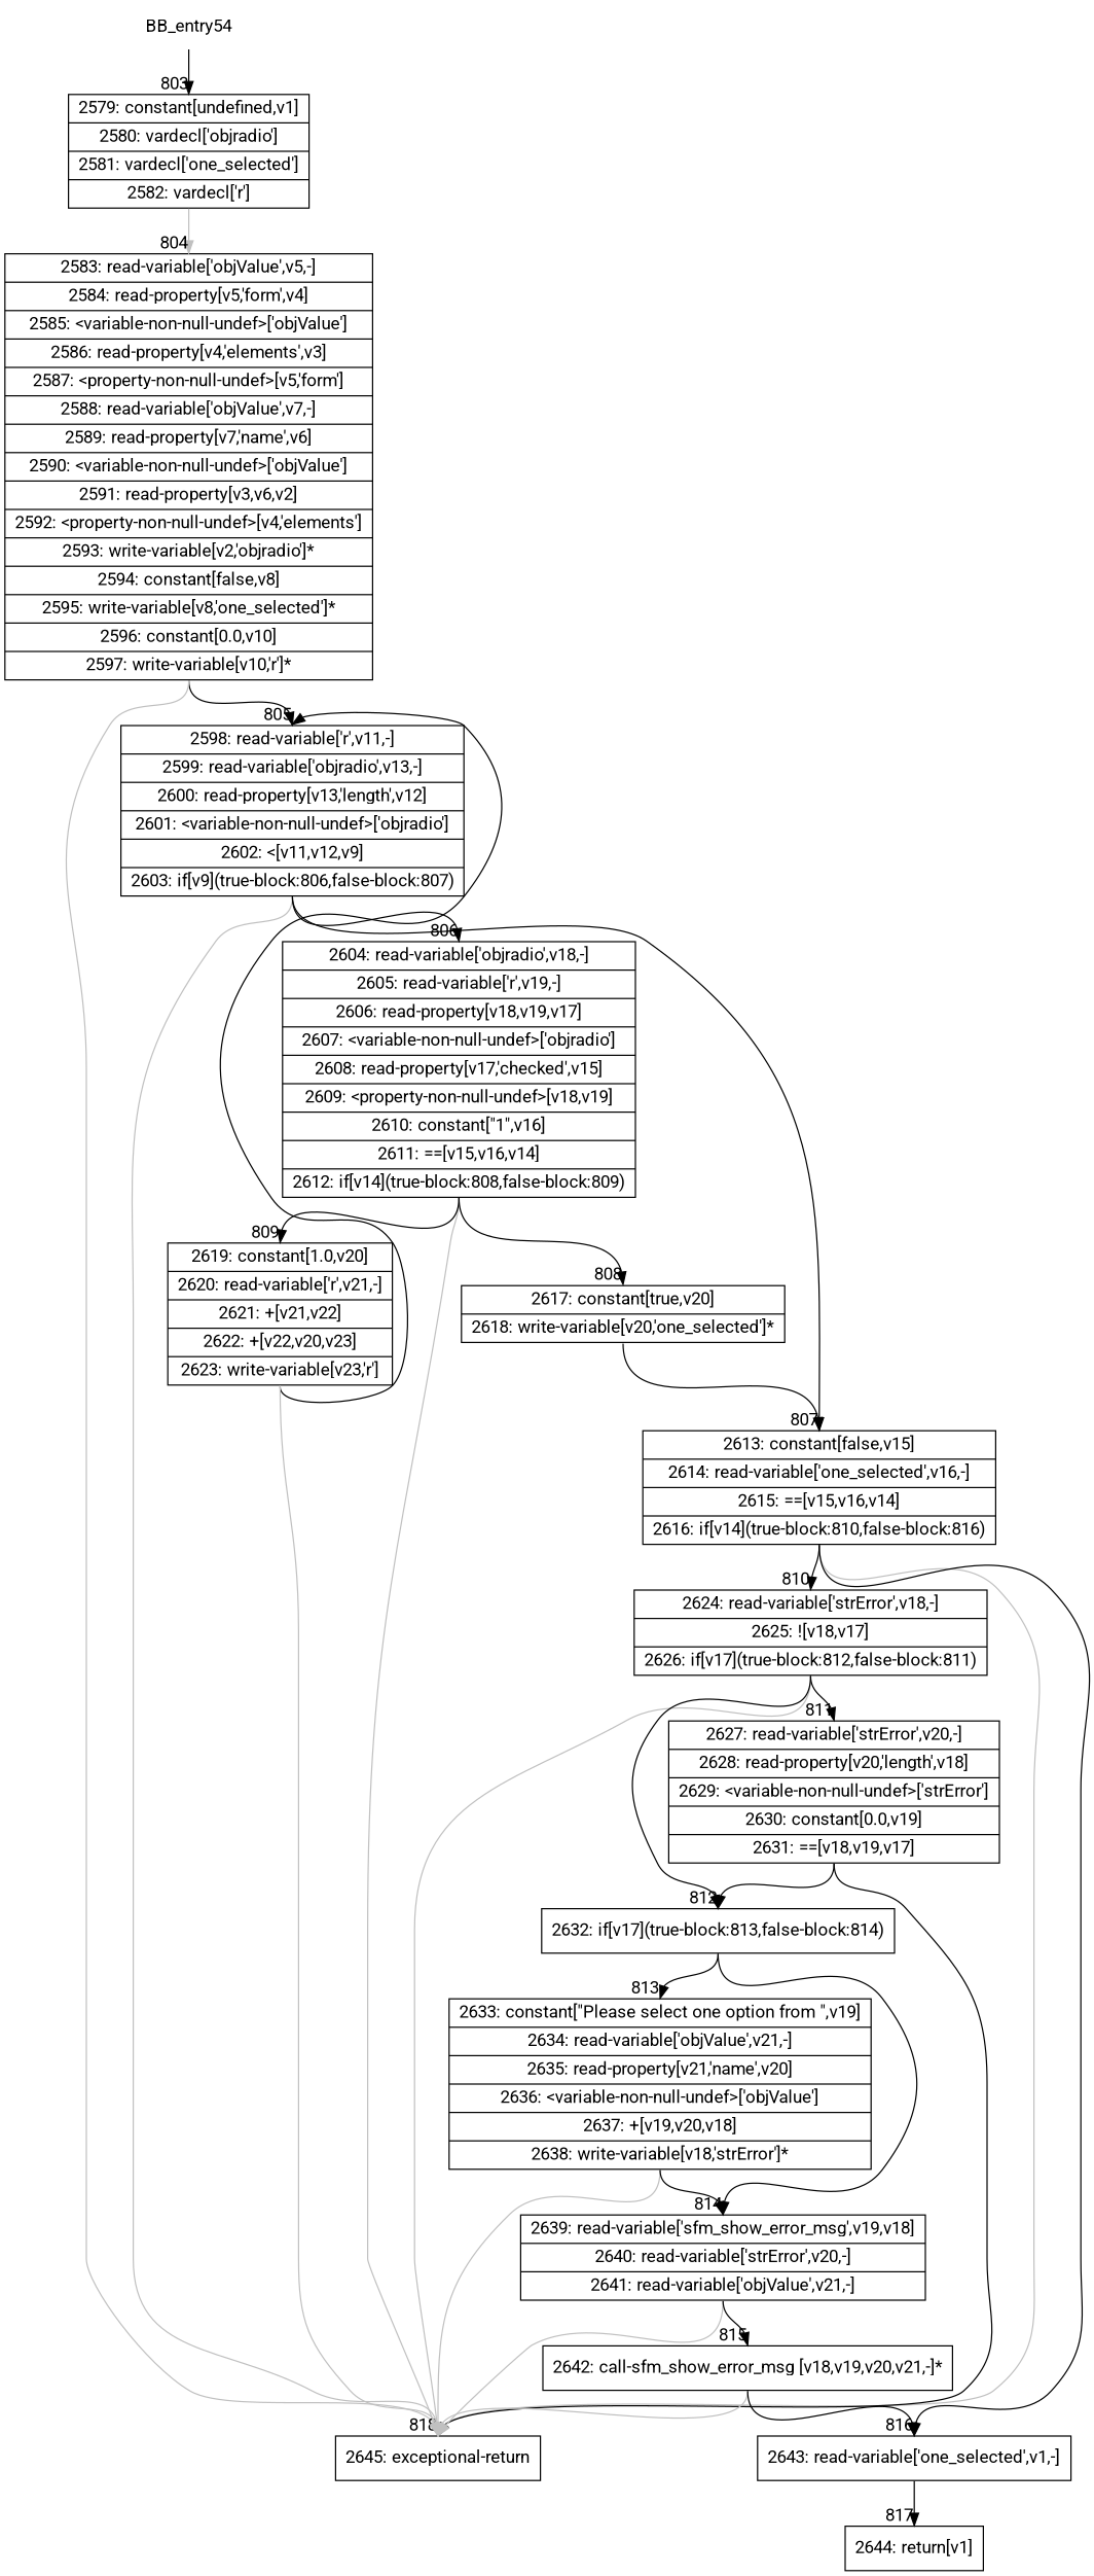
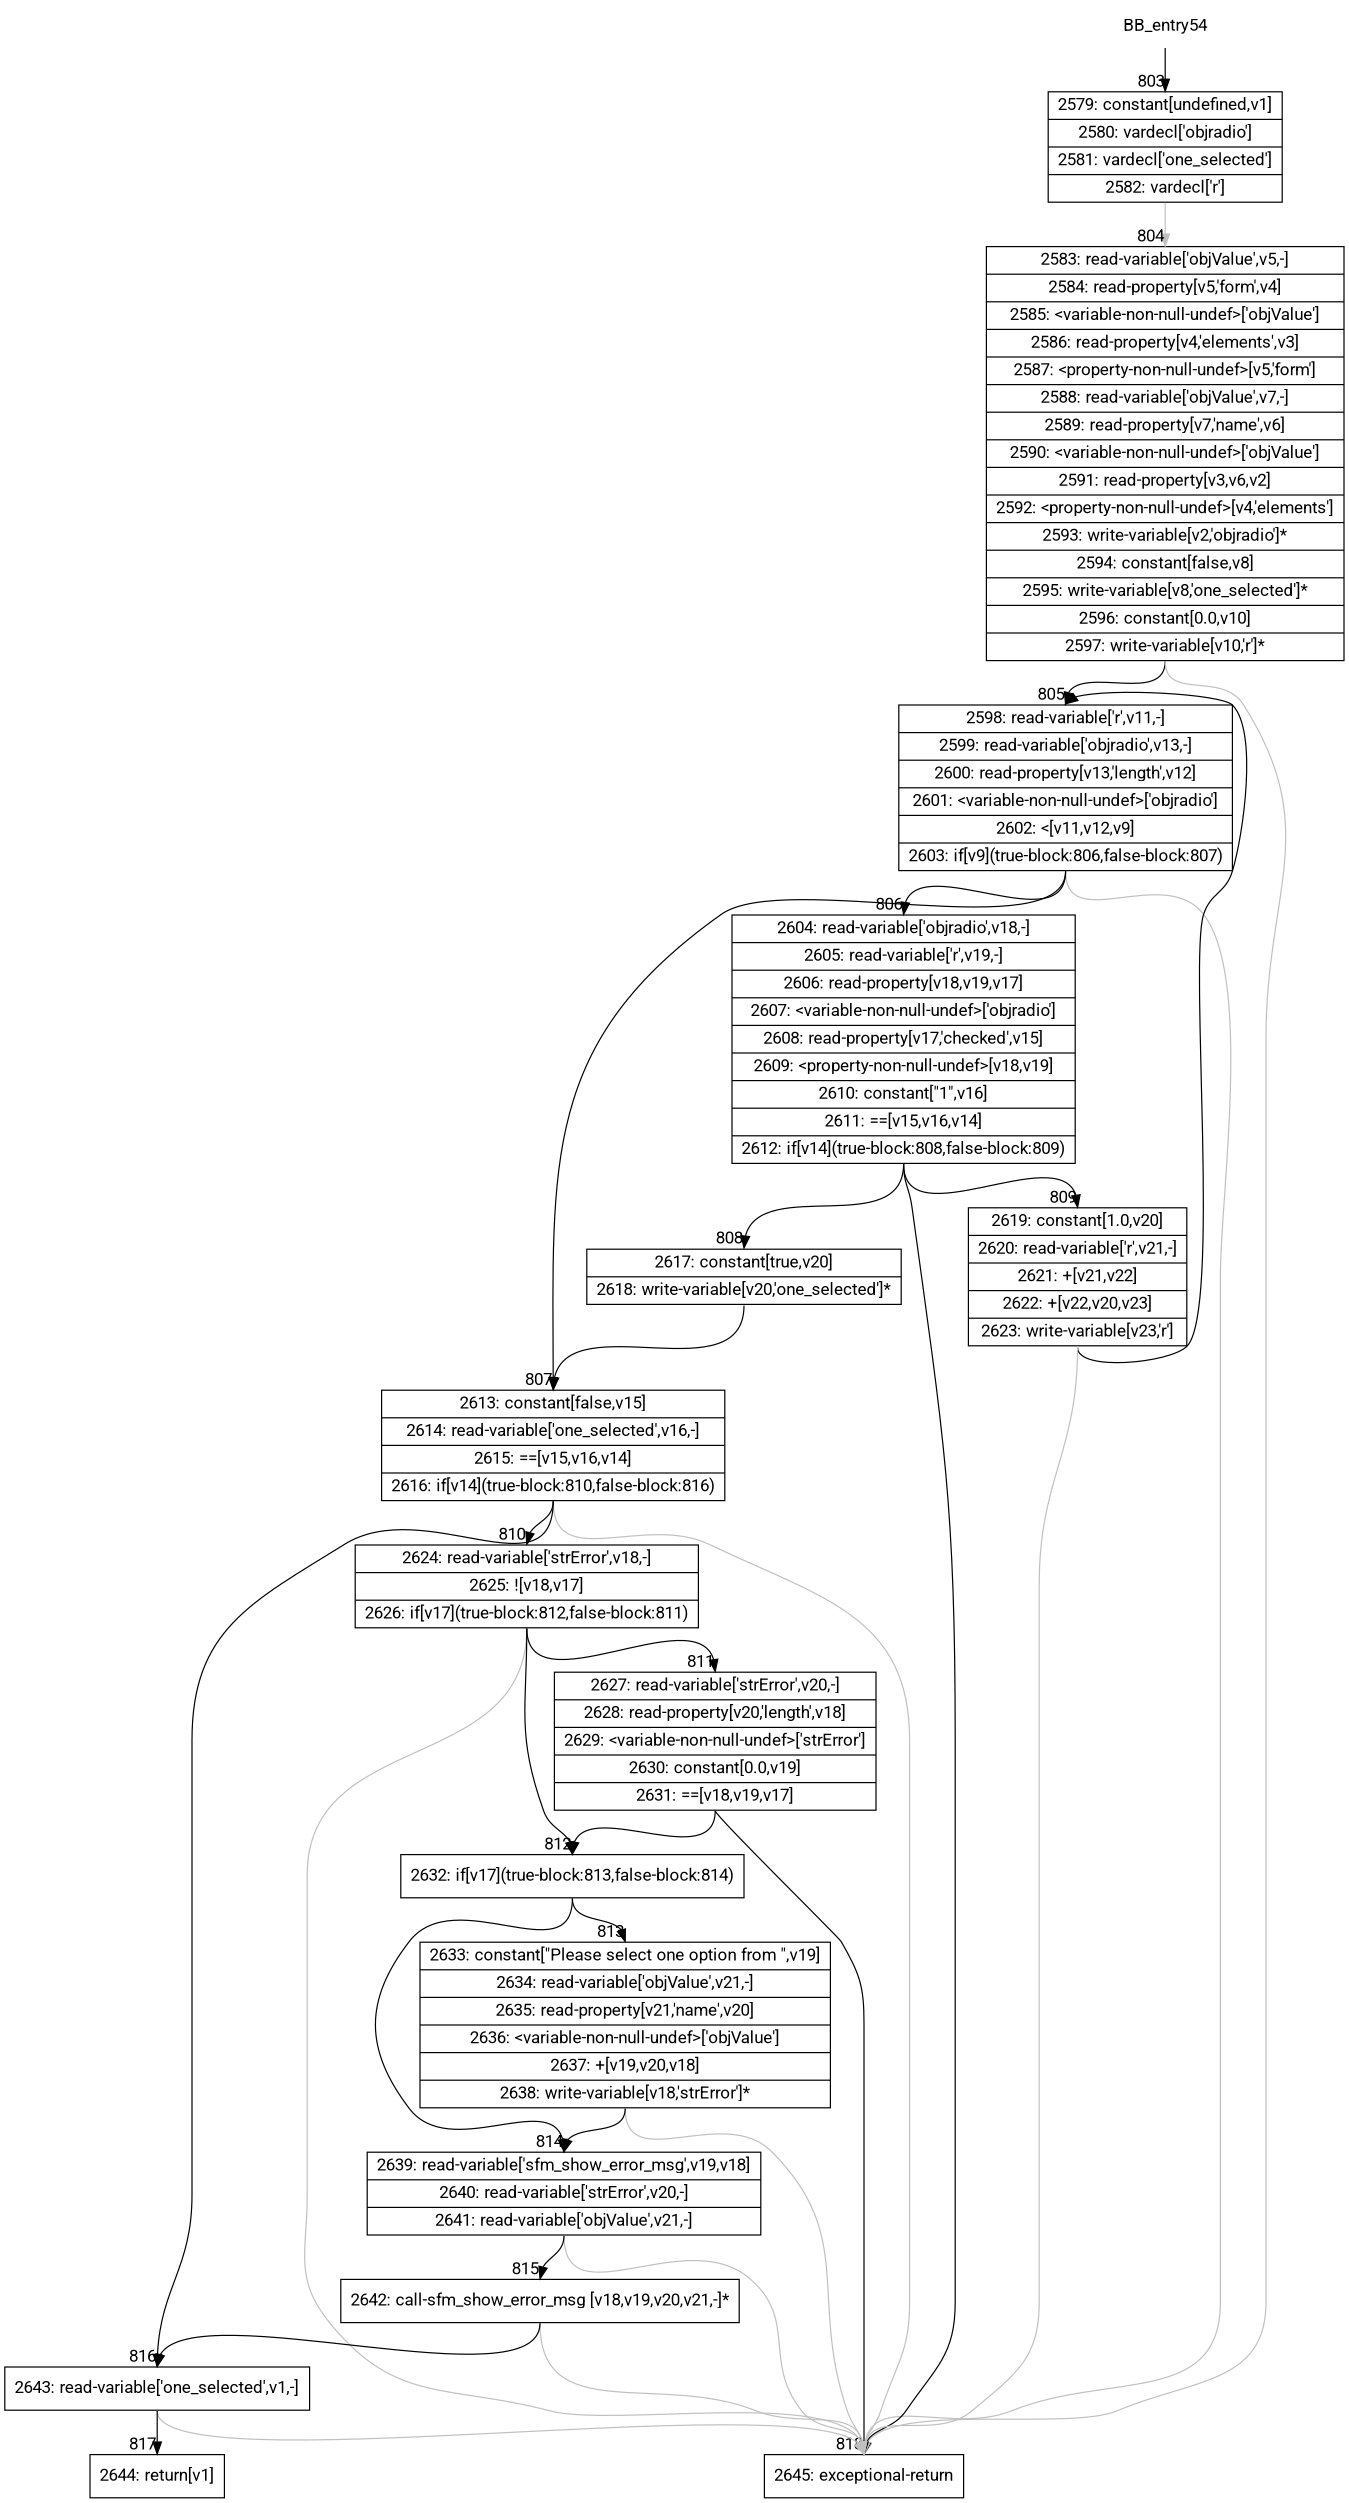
  digraph {
    fontname=Roboto
    rankdir=TD
    node [fontname=Roboto shape=record]
    edge [fontname=Roboto headport=n tailport=s]
    n1 [label=BB_entry54 shape=none]
    n2 [label="{2579: constant[undefined,v1]|2580: vardecl['objradio']|2581: vardecl['one_selected']|2582: vardecl['r']}"]
    n3 [label="{2583: read-variable['objValue',v5,-]|2584: read-property[v5,'form',v4]|2585: \<variable-non-null-undef\>['objValue']|2586: read-property[v4,'elements',v3]|2587: \<property-non-null-undef\>[v5,'form']|2588: read-variable['objValue',v7,-]|2589: read-property[v7,'name',v6]|2590: \<variable-non-null-undef\>['objValue']|2591: read-property[v3,v6,v2]|2592: \<property-non-null-undef\>[v4,'elements']|2593: write-variable[v2,'objradio']*|2594: constant[false,v8]|2595: write-variable[v8,'one_selected']*|2596: constant[0.0,v10]|2597: write-variable[v10,'r']*}"]
    n4 [label="{2598: read-variable['r',v11,-]|2599: read-variable['objradio',v13,-]|2600: read-property[v13,'length',v12]|2601: \<variable-non-null-undef\>['objradio']|2602: \<[v11,v12,v9]|2603: if[v9](true-block:806,false-block:807)}"]
    n5 [label="{2645: exceptional-return}"]
    n6 [label="{2604: read-variable['objradio',v18,-]|2605: read-variable['r',v19,-]|2606: read-property[v18,v19,v17]|2607: \<variable-non-null-undef\>['objradio']|2608: read-property[v17,'checked',v15]|2609: \<property-non-null-undef\>[v18,v19]|2610: constant[\"1\",v16]|2611: ==[v15,v16,v14]|2612: if[v14](true-block:808,false-block:809)}"]
    n7 [label="{2613: constant[false,v15]|2614: read-variable['one_selected',v16,-]|2615: ==[v15,v16,v14]|2616: if[v14](true-block:810,false-block:816)}"]
    n8 [label="{2617: constant[true,v20]|2618: write-variable[v20,'one_selected']*}"]
    n9 [label="{2619: constant[1.0,v20]|2620: read-variable['r',v21,-]|2621: +[v21,v22]|2622: +[v22,v20,v23]|2623: write-variable[v23,'r']}"]
    n10 [label="{2624: read-variable['strError',v18,-]|2625: ![v18,v17]|2626: if[v17](true-block:812,false-block:811)}"]
    n11 [label="{2643: read-variable['one_selected',v1,-]}"]
    n12 [label="{2632: if[v17](true-block:813,false-block:814)}"]
    n13 [label="{2627: read-variable['strError',v20,-]|2628: read-property[v20,'length',v18]|2629: \<variable-non-null-undef\>['strError']|2630: constant[0.0,v19]|2631: ==[v18,v19,v17]}"]
    n14 [label="{2644: return[v1]}"]
    n15 [label="{2633: constant[\"Please select one option from \",v19]|2634: read-variable['objValue',v21,-]|2635: read-property[v21,'name',v20]|2636: \<variable-non-null-undef\>['objValue']|2637: +[v19,v20,v18]|2638: write-variable[v18,'strError']*}"]
    n16 [label="{2639: read-variable['sfm_show_error_msg',v19,v18]|2640: read-variable['strError',v20,-]|2641: read-variable['objValue',v21,-]}"]
    n17 [label="{2642: call-sfm_show_error_msg [v18,v19,v20,v21,-]*}"]
    n1 -> n2 [headlabel="    803"]
    n2 -> n3 [color=gray headlabel="      804"]
    n3 -> n4 [headlabel="      805"]
    n3 -> n5 [color=gray headlabel="      818"]
    n4 -> n5 [color=gray]
    n4 -> n6 [headlabel="      806"]
    n4 -> n7 [headlabel="      807"]
-   n6 -> n5 [color=gray]
+   n6 -> n5 [color=black]
    n6 -> n8 [headlabel="      808"]
    n6 -> n9 [headlabel="      809"]
    n7 -> n5 [color=gray]
    n7 -> n10 [headlabel="      810"]
    n7 -> n11 [headlabel="      816"]
    n8 -> n7
    n9 -> n4
    n9 -> n5 [color=gray]
    n10 -> n5 [color=gray]
    n10 -> n12 [headlabel="      812"]
    n10 -> n13 [headlabel="      811"]
+   n11 -> n5 [color=gray]
    n11 -> n14 [headlabel="      817"]
    n12 -> n15 [headlabel="      813"]
    n12 -> n16 [headlabel="      814"]
    n13 -> n5 [color=black]
    n13 -> n12
    n15 -> n5 [color=gray]
    n15 -> n16
    n16 -> n5 [color=gray]
    n16 -> n17 [headlabel="      815"]
    n17 -> n5 [color=gray]
    n17 -> n11
  }
